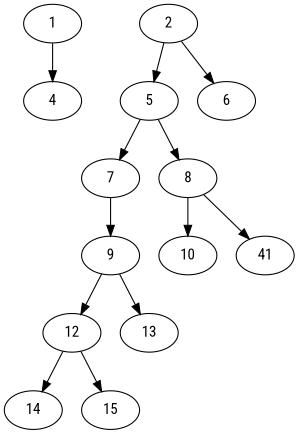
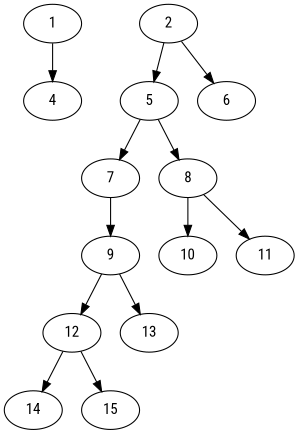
  digraph {
    fontname="Roboto Condensed"
    node [alpha=0.01 fontname="Roboto Condensed"]
    edge [fontname="Roboto Condensed"]
    1 [alpha=0.02 expect_size=1841678814460763]
    4 [alpha=0.10 expect_size=82951048383957041152]
    7 [alpha=0.08 expect_size=17905419056134000]
    9 [expect_size=177403449536856640]
    2 [alpha=0.15 expect_size=16823050377832020]
    5 [alpha=0.05 expect_size=153668712435843136]
    6 [alpha=0.17 expect_size=11963056491570659328]
    8 [alpha=0.19 expect_size=3232920642308135]
    10 [alpha=0.05 expect_size=65511101806149632000]
-   11 [alpha=0.11 expect_size=4396148564030465 label=41]
+   11 [alpha=0.11 expect_size=4396148564030465]
    12 [expect_size=13656988627975012352]
    13 [expect_size=250391822714887840]
    14 [alpha=0.15 expect_size=114463106680318066688]
    15 [alpha=0.06 expect_size=215706089324038586368]
    1 -> 4
    7 -> 9
    9 -> 12
    9 -> 13
    2 -> 5
    2 -> 6
    5 -> 7
    5 -> 8
    8 -> 10
    8 -> 11
    12 -> 14
    12 -> 15
  }
